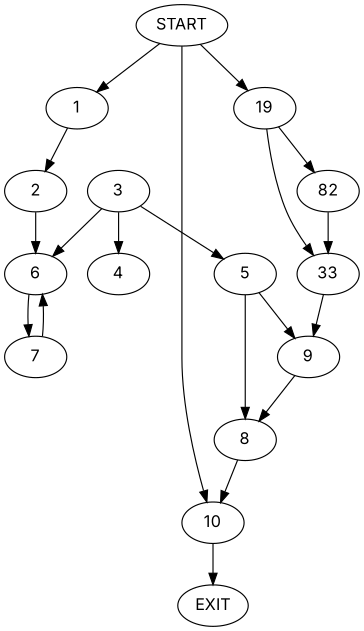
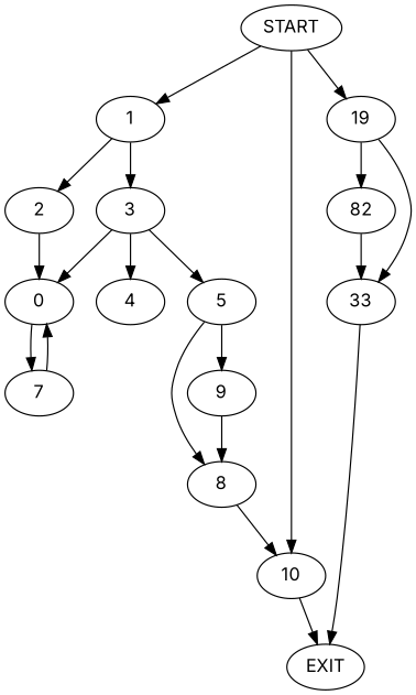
  digraph {
    fontname=Inter
    node [fontname=Inter]
    edge [fontname=Inter]
    n1 [label=START]
    1
    10
    n4 [label=19]
    2
    3
    n7 [label=EXIT]
    n8 [label=82]
    n9 [label=33]
-   6
+   6 [label=0]
    4
    5
    7
    8
    9
    n1 -> 1
    n1 -> 10
    n1 -> n4
    1 -> 2
+   1 -> 3
    10 -> n7
    n4 -> n8
    n4 -> n9
    2 -> 6
    3 -> 6
    3 -> 4
    3 -> 5
    n8 -> n9
-   n9 -> 9
+   n9 -> n7
    6 -> 7
    5 -> 8
    5 -> 9
    7 -> 6
    8 -> 10
    9 -> 8
  }
